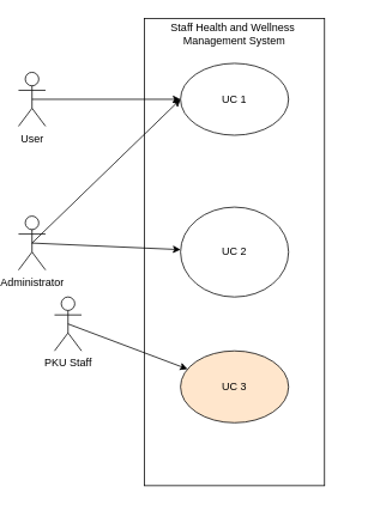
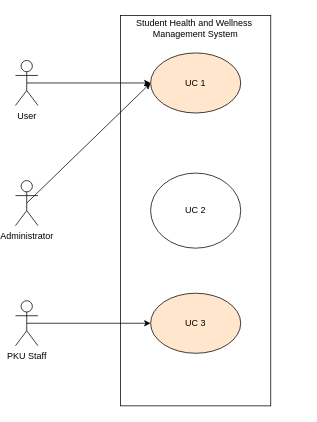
  <mxCell id="0" />
  <mxCell id="1" parent="0" />
  <mxCell id="2" value="" style="rounded=0;whiteSpace=wrap;html=1;direction=south;" vertex="1" parent="1"><mxGeometry x="160" y="20" width="200" height="520" as="geometry" /></mxCell>
  <mxCell id="3" style="edgeStyle=none;html=1;exitX=0.5;exitY=0.5;exitDx=0;exitDy=0;exitPerimeter=0;entryX=0;entryY=0.5;entryDx=0;entryDy=0;" edge="1" parent="1" source="4" target="10"><mxGeometry relative="1" as="geometry" /></mxCell>
  <mxCell id="4" value="User" style="shape=umlActor;verticalLabelPosition=bottom;verticalAlign=top;html=1;outlineConnect=0;" vertex="1" parent="1"><mxGeometry x="20" y="80" width="30" height="60" as="geometry" /></mxCell>
- <mxCell id="5" style="edgeStyle=none;html=1;exitX=0.5;exitY=0.5;exitDx=0;exitDy=0;exitPerimeter=0;" edge="1" parent="1" source="7" target="12"><mxGeometry relative="1" as="geometry" /></mxCell>
  <mxCell id="6" style="edgeStyle=none;html=1;exitX=0.5;exitY=0.5;exitDx=0;exitDy=0;exitPerimeter=0;entryX=0;entryY=0.5;entryDx=0;entryDy=0;" edge="1" parent="1" source="7" target="10"><mxGeometry relative="1" as="geometry" /></mxCell>
  <mxCell id="7" value="Administrator" style="shape=umlActor;verticalLabelPosition=bottom;verticalAlign=top;html=1;outlineConnect=0;" vertex="1" parent="1"><mxGeometry x="20" y="240" width="30" height="60" as="geometry" /></mxCell>
  <mxCell id="8" style="edgeStyle=none;html=1;exitX=0.5;exitY=0.5;exitDx=0;exitDy=0;exitPerimeter=0;" edge="1" parent="1" source="9" target="11"><mxGeometry relative="1" as="geometry" /></mxCell>
- <mxCell id="9" value="PKU Staff" style="shape=umlActor;verticalLabelPosition=bottom;verticalAlign=top;html=1;outlineConnect=0;" vertex="1" parent="1"><mxGeometry x="60" y="330" width="30" height="60" as="geometry" /></mxCell>
- <mxCell id="10" value="UC 1" style="ellipse;whiteSpace=wrap;html=1;" vertex="1" parent="1"><mxGeometry x="200" y="70" width="120" height="80" as="geometry" /></mxCell>
+ <mxCell id="9" value="PKU Staff" style="shape=umlActor;verticalLabelPosition=bottom;verticalAlign=top;html=1;outlineConnect=0;" vertex="1" parent="1"><mxGeometry x="20" y="400" width="30" height="60" as="geometry" /></mxCell>
+ <mxCell id="10" value="UC 1" style="ellipse;whiteSpace=wrap;html=1;fillColor=#ffe6cc;" vertex="1" parent="1"><mxGeometry x="200" y="70" width="120" height="80" as="geometry" /></mxCell>
  <mxCell id="11" value="UC 3" style="ellipse;whiteSpace=wrap;html=1;fillColor=#ffe6cc;" vertex="1" parent="1"><mxGeometry x="200" y="390" width="120" height="80" as="geometry" /></mxCell>
  <mxCell id="12" value="UC 2" style="ellipse;whiteSpace=wrap;html=1;" vertex="1" parent="1"><mxGeometry x="200" y="230" width="120" height="100" as="geometry" /></mxCell>
- <mxCell id="13" value="&lt;div&gt;Staff Health and Wellness&amp;nbsp;&lt;/div&gt;&lt;div&gt;Management System&lt;/div&gt;&lt;div&gt;&lt;br&gt;&lt;/div&gt;" style="text;html=1;strokeColor=none;fillColor=none;align=center;verticalAlign=middle;whiteSpace=wrap;rounded=0;" vertex="1" parent="1"><mxGeometry x="120" y="30" width="280" height="30" as="geometry" /></mxCell>
+ <mxCell id="13" value="&lt;div&gt;Student Health and Wellness&amp;nbsp;&lt;/div&gt;&lt;div&gt;Management System&lt;/div&gt;&lt;div&gt;&lt;br&gt;&lt;/div&gt;" style="text;html=1;strokeColor=none;fillColor=none;align=center;verticalAlign=middle;whiteSpace=wrap;rounded=0;" vertex="1" parent="1"><mxGeometry x="120" y="30" width="280" height="30" as="geometry" /></mxCell>
